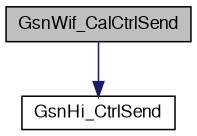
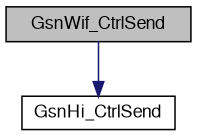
  digraph {
    rankdir=TB
    node [color=black fontname=FreeSans fontsize=12 shape=record style=filled]
-   n1 [fillcolor=grey75 fontcolor=black height=0.2 label=GsnWif_CalCtrlSend width=0.4]
+   n1 [fillcolor=grey75 fontcolor=black height=0.2 label=GsnWif_CtrlSend width=0.4]
    n2 [fillcolor=white height=0.2 label=GsnHi_CtrlSend width=0.4]
    n1 -> n2 [color=midnightblue fontname=FreeSans fontsize=12 labelfontname=FreeSans labelfontsize=12 style=solid]
  }
